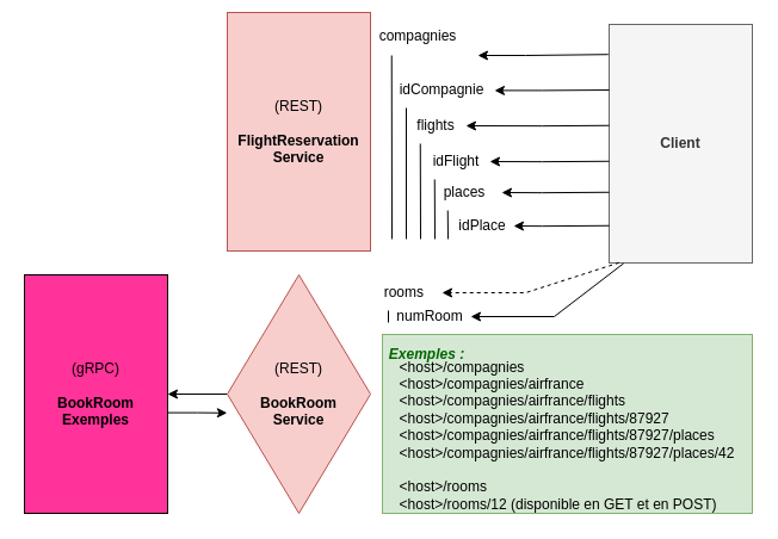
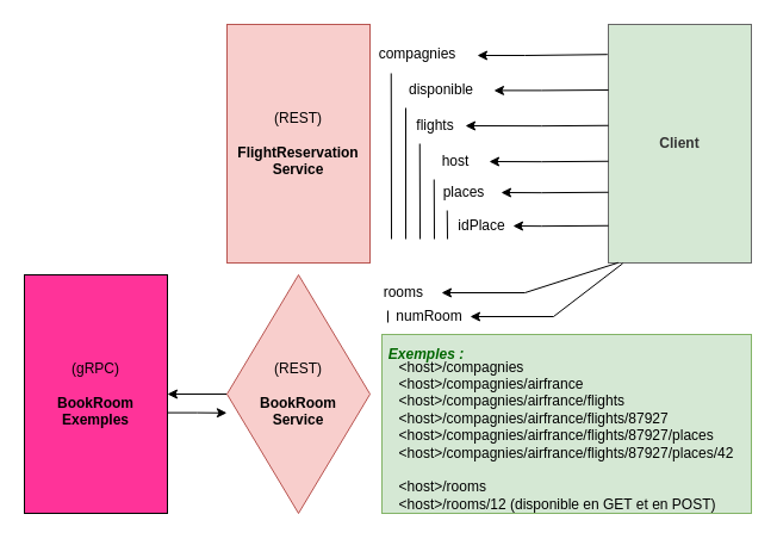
  <mxCell id="0" />
  <mxCell id="1" parent="0" />
- <mxCell id="2" value="(REST)&lt;br&gt;&lt;br&gt;&lt;b&gt;FlightReservation&lt;br&gt;Service&lt;/b&gt;" style="rounded=0;whiteSpace=wrap;html=1;fillColor=#f8cecc;strokeColor=#b85450;" parent="1" vertex="1"><mxGeometry x="190" y="10" width="120" height="200" as="geometry" /></mxCell>
+ <mxCell id="2" value="(REST)&lt;br&gt;&lt;br&gt;&lt;b&gt;FlightReservation&lt;br&gt;Service&lt;/b&gt;" style="rounded=0;whiteSpace=wrap;html=1;fillColor=#f8cecc;strokeColor=#b85450;" parent="1" vertex="1"><mxGeometry x="190" y="20" width="120" height="200" as="geometry" /></mxCell>
  <mxCell id="3" value="" style="edgeStyle=none;rounded=0;orthogonalLoop=1;jettySize=auto;html=1;exitX=-0.006;exitY=0.146;exitDx=0;exitDy=0;exitPerimeter=0;" parent="1" edge="1"><mxGeometry relative="1" as="geometry"><mxPoint x="509.28" y="45.2" as="sourcePoint" /><mxPoint x="400" y="46" as="targetPoint" /><Array as="points"><mxPoint x="440" y="46" /></Array></mxGeometry></mxCell>
- <mxCell id="4" value="&lt;b&gt;Client&lt;/b&gt;" style="rounded=0;whiteSpace=wrap;html=1;fillColor=#f5f5f5;fontColor=#333333;strokeColor=#666666;" parent="1" vertex="1"><mxGeometry x="510" y="20" width="120" height="200" as="geometry" /></mxCell>
- <mxCell id="5" value="compagnies" style="text;html=1;strokeColor=none;fillColor=none;align=center;verticalAlign=middle;whiteSpace=wrap;rounded=0;" parent="1" vertex="1"><mxGeometry x="320" y="15" width="60" height="30" as="geometry" /></mxCell>
+ <mxCell id="4" value="&lt;b&gt;Client&lt;/b&gt;" style="rounded=0;whiteSpace=wrap;html=1;fillColor=#d5e8d4;fontColor=#333333;strokeColor=#666666;" parent="1" vertex="1"><mxGeometry x="510" y="20" width="120" height="200" as="geometry" /></mxCell>
+ <mxCell id="5" value="compagnies" style="text;html=1;strokeColor=none;fillColor=none;align=center;verticalAlign=middle;whiteSpace=wrap;rounded=0;" parent="1" vertex="1"><mxGeometry x="320" y="30" width="60" height="30" as="geometry" /></mxCell>
  <mxCell id="6" value="" style="endArrow=none;html=1;rounded=0;entryX=0.129;entryY=1.033;entryDx=0;entryDy=0;entryPerimeter=0;" parent="1" target="5" edge="1"><mxGeometry width="50" height="50" relative="1" as="geometry"><mxPoint x="328" y="200" as="sourcePoint" /><mxPoint x="520" y="130" as="targetPoint" /></mxGeometry></mxCell>
- <mxCell id="7" value="idCompagnie" style="text;html=1;strokeColor=none;fillColor=none;align=center;verticalAlign=middle;whiteSpace=wrap;rounded=0;" parent="1" vertex="1"><mxGeometry x="340" y="60" width="60" height="30" as="geometry" /></mxCell>
+ <mxCell id="7" value="disponible" style="text;html=1;strokeColor=none;fillColor=none;align=center;verticalAlign=middle;whiteSpace=wrap;rounded=0;" parent="1" vertex="1"><mxGeometry x="340" y="60" width="60" height="30" as="geometry" /></mxCell>
  <mxCell id="8" value="" style="endArrow=none;html=1;rounded=0;entryX=0;entryY=1;entryDx=0;entryDy=0;" parent="1" target="7" edge="1"><mxGeometry width="50" height="50" relative="1" as="geometry"><mxPoint x="340" y="200" as="sourcePoint" /><mxPoint x="350" y="90" as="targetPoint" /></mxGeometry></mxCell>
  <mxCell id="9" value="flights" style="text;html=1;strokeColor=none;fillColor=none;align=center;verticalAlign=middle;whiteSpace=wrap;rounded=0;" parent="1" vertex="1"><mxGeometry x="340" y="90" width="50" height="30" as="geometry" /></mxCell>
  <mxCell id="10" value="" style="endArrow=none;html=1;rounded=0;entryX=0;entryY=1;entryDx=0;entryDy=0;" parent="1" edge="1"><mxGeometry width="50" height="50" relative="1" as="geometry"><mxPoint x="352" y="200" as="sourcePoint" /><mxPoint x="351.76" y="120" as="targetPoint" /></mxGeometry></mxCell>
- <mxCell id="11" value="idFlight" style="text;html=1;strokeColor=none;fillColor=none;align=center;verticalAlign=middle;whiteSpace=wrap;rounded=0;" parent="1" vertex="1"><mxGeometry x="357" y="120" width="50" height="30" as="geometry" /></mxCell>
+ <mxCell id="11" value="host" style="text;html=1;strokeColor=none;fillColor=none;align=center;verticalAlign=middle;whiteSpace=wrap;rounded=0;" parent="1" vertex="1"><mxGeometry x="357" y="120" width="50" height="30" as="geometry" /></mxCell>
  <mxCell id="12" value="" style="endArrow=none;html=1;rounded=0;entryX=0;entryY=1;entryDx=0;entryDy=0;" parent="1" edge="1"><mxGeometry width="50" height="50" relative="1" as="geometry"><mxPoint x="364" y="200" as="sourcePoint" /><mxPoint x="363.76" y="150" as="targetPoint" /></mxGeometry></mxCell>
  <mxCell id="13" value="places" style="text;html=1;strokeColor=none;fillColor=none;align=center;verticalAlign=middle;whiteSpace=wrap;rounded=0;" parent="1" vertex="1"><mxGeometry x="364" y="146" width="50" height="30" as="geometry" /></mxCell>
  <mxCell id="14" value="" style="endArrow=none;html=1;rounded=0;entryX=0;entryY=1;entryDx=0;entryDy=0;" parent="1" edge="1"><mxGeometry width="50" height="50" relative="1" as="geometry"><mxPoint x="375" y="200" as="sourcePoint" /><mxPoint x="374.76" y="176" as="targetPoint" /></mxGeometry></mxCell>
  <mxCell id="15" value="idPlace" style="text;html=1;strokeColor=none;fillColor=none;align=center;verticalAlign=middle;whiteSpace=wrap;rounded=0;" parent="1" vertex="1"><mxGeometry x="379" y="174" width="50" height="30" as="geometry" /></mxCell>
  <mxCell id="16" value="" style="group" parent="1" vertex="1" connectable="0"><mxGeometry x="320" y="280" width="310" height="150" as="geometry" /></mxCell>
  <mxCell id="17" value="" style="rounded=0;whiteSpace=wrap;html=1;fillColor=#d5e8d4;strokeColor=#82b366;align=left;" parent="16" vertex="1"><mxGeometry width="310" height="150.0" as="geometry" /></mxCell>
  <mxCell id="18" value="&lt;div style=&quot;text-align: left&quot;&gt;&lt;span&gt;&amp;lt;host&amp;gt;/compagnies&lt;/span&gt;&lt;/div&gt;&lt;div&gt;&lt;div style=&quot;text-align: left&quot;&gt;&lt;span&gt;&amp;lt;host&amp;gt;/compagnies/airfrance&lt;/span&gt;&lt;/div&gt;&lt;span&gt;&lt;div style=&quot;text-align: left&quot;&gt;&lt;span&gt;&amp;lt;host&amp;gt;/compagnies/airfrance/flights&lt;/span&gt;&lt;/div&gt;&lt;div style=&quot;text-align: left&quot;&gt;&lt;span&gt;&amp;lt;host&amp;gt;/compagnies/airfrance/flights/87927&lt;/span&gt;&lt;/div&gt;&lt;div style=&quot;text-align: left&quot;&gt;&amp;lt;host&amp;gt;/compagnies/airfrance/flights/87927/places&lt;span&gt;&lt;br&gt;&lt;/span&gt;&lt;/div&gt;&lt;div style=&quot;text-align: left&quot;&gt;&amp;lt;host&amp;gt;/compagnies/airfrance/flights/87927/places/42&lt;br&gt;&lt;/div&gt;&lt;div style=&quot;text-align: left&quot;&gt;&lt;br&gt;&lt;/div&gt;&lt;div style=&quot;text-align: left&quot;&gt;&amp;lt;host&amp;gt;/rooms&lt;br&gt;&amp;lt;host&amp;gt;/rooms/12 (disponible en GET et en POST)&lt;/div&gt;&lt;/span&gt;&lt;/div&gt;&lt;div style=&quot;text-align: left&quot;&gt;&lt;span&gt;&lt;br&gt;&lt;/span&gt;&lt;/div&gt;" style="text;html=1;strokeColor=none;fillColor=none;align=center;verticalAlign=middle;whiteSpace=wrap;rounded=0;" parent="16" vertex="1"><mxGeometry x="42.759" y="46.154" width="224.483" height="92.308" as="geometry" /></mxCell>
  <mxCell id="19" value="&lt;b&gt;&lt;i&gt;&lt;font color=&quot;#006600&quot;&gt;Exemples :&lt;/font&gt;&lt;/i&gt;&lt;/b&gt;" style="text;html=1;strokeColor=none;fillColor=none;align=center;verticalAlign=middle;whiteSpace=wrap;rounded=0;" parent="16" vertex="1"><mxGeometry width="74.828" height="34.615" as="geometry" /></mxCell>
  <mxCell id="20" value="" style="edgeStyle=none;rounded=0;orthogonalLoop=1;jettySize=auto;html=1;" parent="1" edge="1"><mxGeometry relative="1" as="geometry"><mxPoint x="510" y="75" as="sourcePoint" /><mxPoint x="414" y="75.4" as="targetPoint" /><Array as="points"><mxPoint x="454" y="75.4" /></Array></mxGeometry></mxCell>
  <mxCell id="21" value="" style="edgeStyle=none;rounded=0;orthogonalLoop=1;jettySize=auto;html=1;entryX=1;entryY=0.5;entryDx=0;entryDy=0;" parent="1" target="9" edge="1"><mxGeometry relative="1" as="geometry"><mxPoint x="510" y="104.76" as="sourcePoint" /><mxPoint x="414" y="105.16" as="targetPoint" /><Array as="points"><mxPoint x="454" y="105.16" /></Array></mxGeometry></mxCell>
  <mxCell id="22" value="" style="edgeStyle=none;rounded=0;orthogonalLoop=1;jettySize=auto;html=1;" parent="1" edge="1"><mxGeometry relative="1" as="geometry"><mxPoint x="510" y="134.76" as="sourcePoint" /><mxPoint x="410" y="135" as="targetPoint" /><Array as="points"><mxPoint x="454" y="135.16" /></Array></mxGeometry></mxCell>
  <mxCell id="23" value="" style="edgeStyle=none;rounded=0;orthogonalLoop=1;jettySize=auto;html=1;" parent="1" edge="1"><mxGeometry relative="1" as="geometry"><mxPoint x="510" y="160.76" as="sourcePoint" /><mxPoint x="420" y="161" as="targetPoint" /><Array as="points"><mxPoint x="454" y="161.16" /></Array></mxGeometry></mxCell>
  <mxCell id="24" value="" style="edgeStyle=none;rounded=0;orthogonalLoop=1;jettySize=auto;html=1;" parent="1" edge="1"><mxGeometry relative="1" as="geometry"><mxPoint x="510" y="188.76" as="sourcePoint" /><mxPoint x="430" y="189" as="targetPoint" /><Array as="points"><mxPoint x="454" y="189.16" /></Array></mxGeometry></mxCell>
  <mxCell id="25" style="edgeStyle=orthogonalEdgeStyle;rounded=0;orthogonalLoop=1;jettySize=auto;html=1;exitX=0;exitY=0.5;exitDx=0;exitDy=0;entryX=1;entryY=0.5;entryDx=0;entryDy=0;" edge="1" parent="1" source="26" target="27"><mxGeometry relative="1" as="geometry" /></mxCell>
  <mxCell id="26" value="(REST)&lt;br&gt;&lt;br&gt;&lt;b&gt;BookRoom&lt;br&gt;Service&lt;/b&gt;" style="rhombus;whiteSpace=wrap;html=1;fillColor=#f8cecc;strokeColor=#b85450;" vertex="1" parent="1"><mxGeometry x="190" y="230" width="120" height="200" as="geometry" /></mxCell>
  <mxCell id="27" value="(gRPC)&lt;br&gt;&lt;br&gt;&lt;b&gt;BookRoom&lt;br&gt;Exemples&lt;/b&gt;" style="rounded=0;whiteSpace=wrap;html=1;fillColor=#FF3399;strokeColor=default;" vertex="1" parent="1"><mxGeometry x="20" y="230" width="120" height="200" as="geometry" /></mxCell>
  <mxCell id="28" style="edgeStyle=orthogonalEdgeStyle;rounded=0;orthogonalLoop=1;jettySize=auto;html=1;exitX=0.998;exitY=0.578;exitDx=0;exitDy=0;entryX=-0.001;entryY=0.579;entryDx=0;entryDy=0;exitPerimeter=0;entryPerimeter=0;" edge="1" parent="1" source="27" target="26"><mxGeometry relative="1" as="geometry"><mxPoint x="200" y="340" as="sourcePoint" /><mxPoint x="150" y="340" as="targetPoint" /></mxGeometry></mxCell>
  <mxCell id="29" value="rooms&amp;nbsp;" style="text;html=1;strokeColor=none;fillColor=none;align=center;verticalAlign=middle;whiteSpace=wrap;rounded=0;" vertex="1" parent="1"><mxGeometry x="310" y="230" width="60" height="30" as="geometry" /></mxCell>
  <mxCell id="30" value="numRoom" style="text;html=1;strokeColor=none;fillColor=none;align=center;verticalAlign=middle;whiteSpace=wrap;rounded=0;" vertex="1" parent="1"><mxGeometry x="330" y="250" width="60" height="30" as="geometry" /></mxCell>
  <mxCell id="31" value="" style="endArrow=none;html=1;rounded=0;exitX=0.25;exitY=1;exitDx=0;exitDy=0;" edge="1" parent="1" source="29"><mxGeometry width="50" height="50" relative="1" as="geometry"><mxPoint x="338" y="210" as="sourcePoint" /><mxPoint x="325" y="270" as="targetPoint" /></mxGeometry></mxCell>
- <mxCell id="32" value="" style="edgeStyle=none;rounded=0;orthogonalLoop=1;jettySize=auto;html=1;exitX=0.069;exitY=0.999;exitDx=0;exitDy=0;exitPerimeter=0;dashed=1;" edge="1" parent="1" source="4" target="29"><mxGeometry relative="1" as="geometry"><mxPoint x="509" y="210" as="sourcePoint" /><mxPoint x="390" y="240" as="targetPoint" /><Array as="points"><mxPoint x="440" y="245" /></Array></mxGeometry></mxCell>
+ <mxCell id="32" value="" style="edgeStyle=none;rounded=0;orthogonalLoop=1;jettySize=auto;html=1;exitX=0.069;exitY=0.999;exitDx=0;exitDy=0;exitPerimeter=0;" edge="1" parent="1" source="4" target="29"><mxGeometry relative="1" as="geometry"><mxPoint x="509" y="210" as="sourcePoint" /><mxPoint x="390" y="240" as="targetPoint" /><Array as="points"><mxPoint x="440" y="245" /></Array></mxGeometry></mxCell>
  <mxCell id="33" value="" style="edgeStyle=none;rounded=0;orthogonalLoop=1;jettySize=auto;html=1;exitX=0.101;exitY=1.002;exitDx=0;exitDy=0;exitPerimeter=0;" edge="1" parent="1" source="4"><mxGeometry relative="1" as="geometry"><mxPoint x="533" y="230" as="sourcePoint" /><mxPoint x="394" y="265" as="targetPoint" /><Array as="points"><mxPoint x="464" y="265" /></Array></mxGeometry></mxCell>
